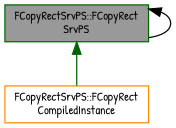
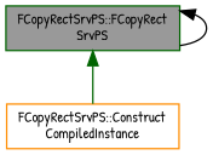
  digraph {
    rankdir=TB
    fontname="Patrick Hand"
    node [fontname="Patrick Hand" fontsize=10 shape=box style=filled]
    edge [dir=back fontname="Patrick Hand" fontsize=10 labelfontname=Helvetica labelfontsize=10 style=solid]
    n1 [color=darkgreen fillcolor=grey60 fontcolor=black height=0.2 label="FCopyRectSrvPS::FCopyRect\lSrvPS" width=0.4]
-   n2 [color=darkorange fillcolor=white height=0.2 label="FCopyRectSrvPS::FCopyRect\lCompiledInstance" width=0.4]
+   n2 [color=darkorange fillcolor=white height=0.2 label="FCopyRectSrvPS::Construct\lCompiledInstance" width=0.4]
    n1 -> n1 [color=black]
    n1 -> n2 [color=darkgreen]
  }
